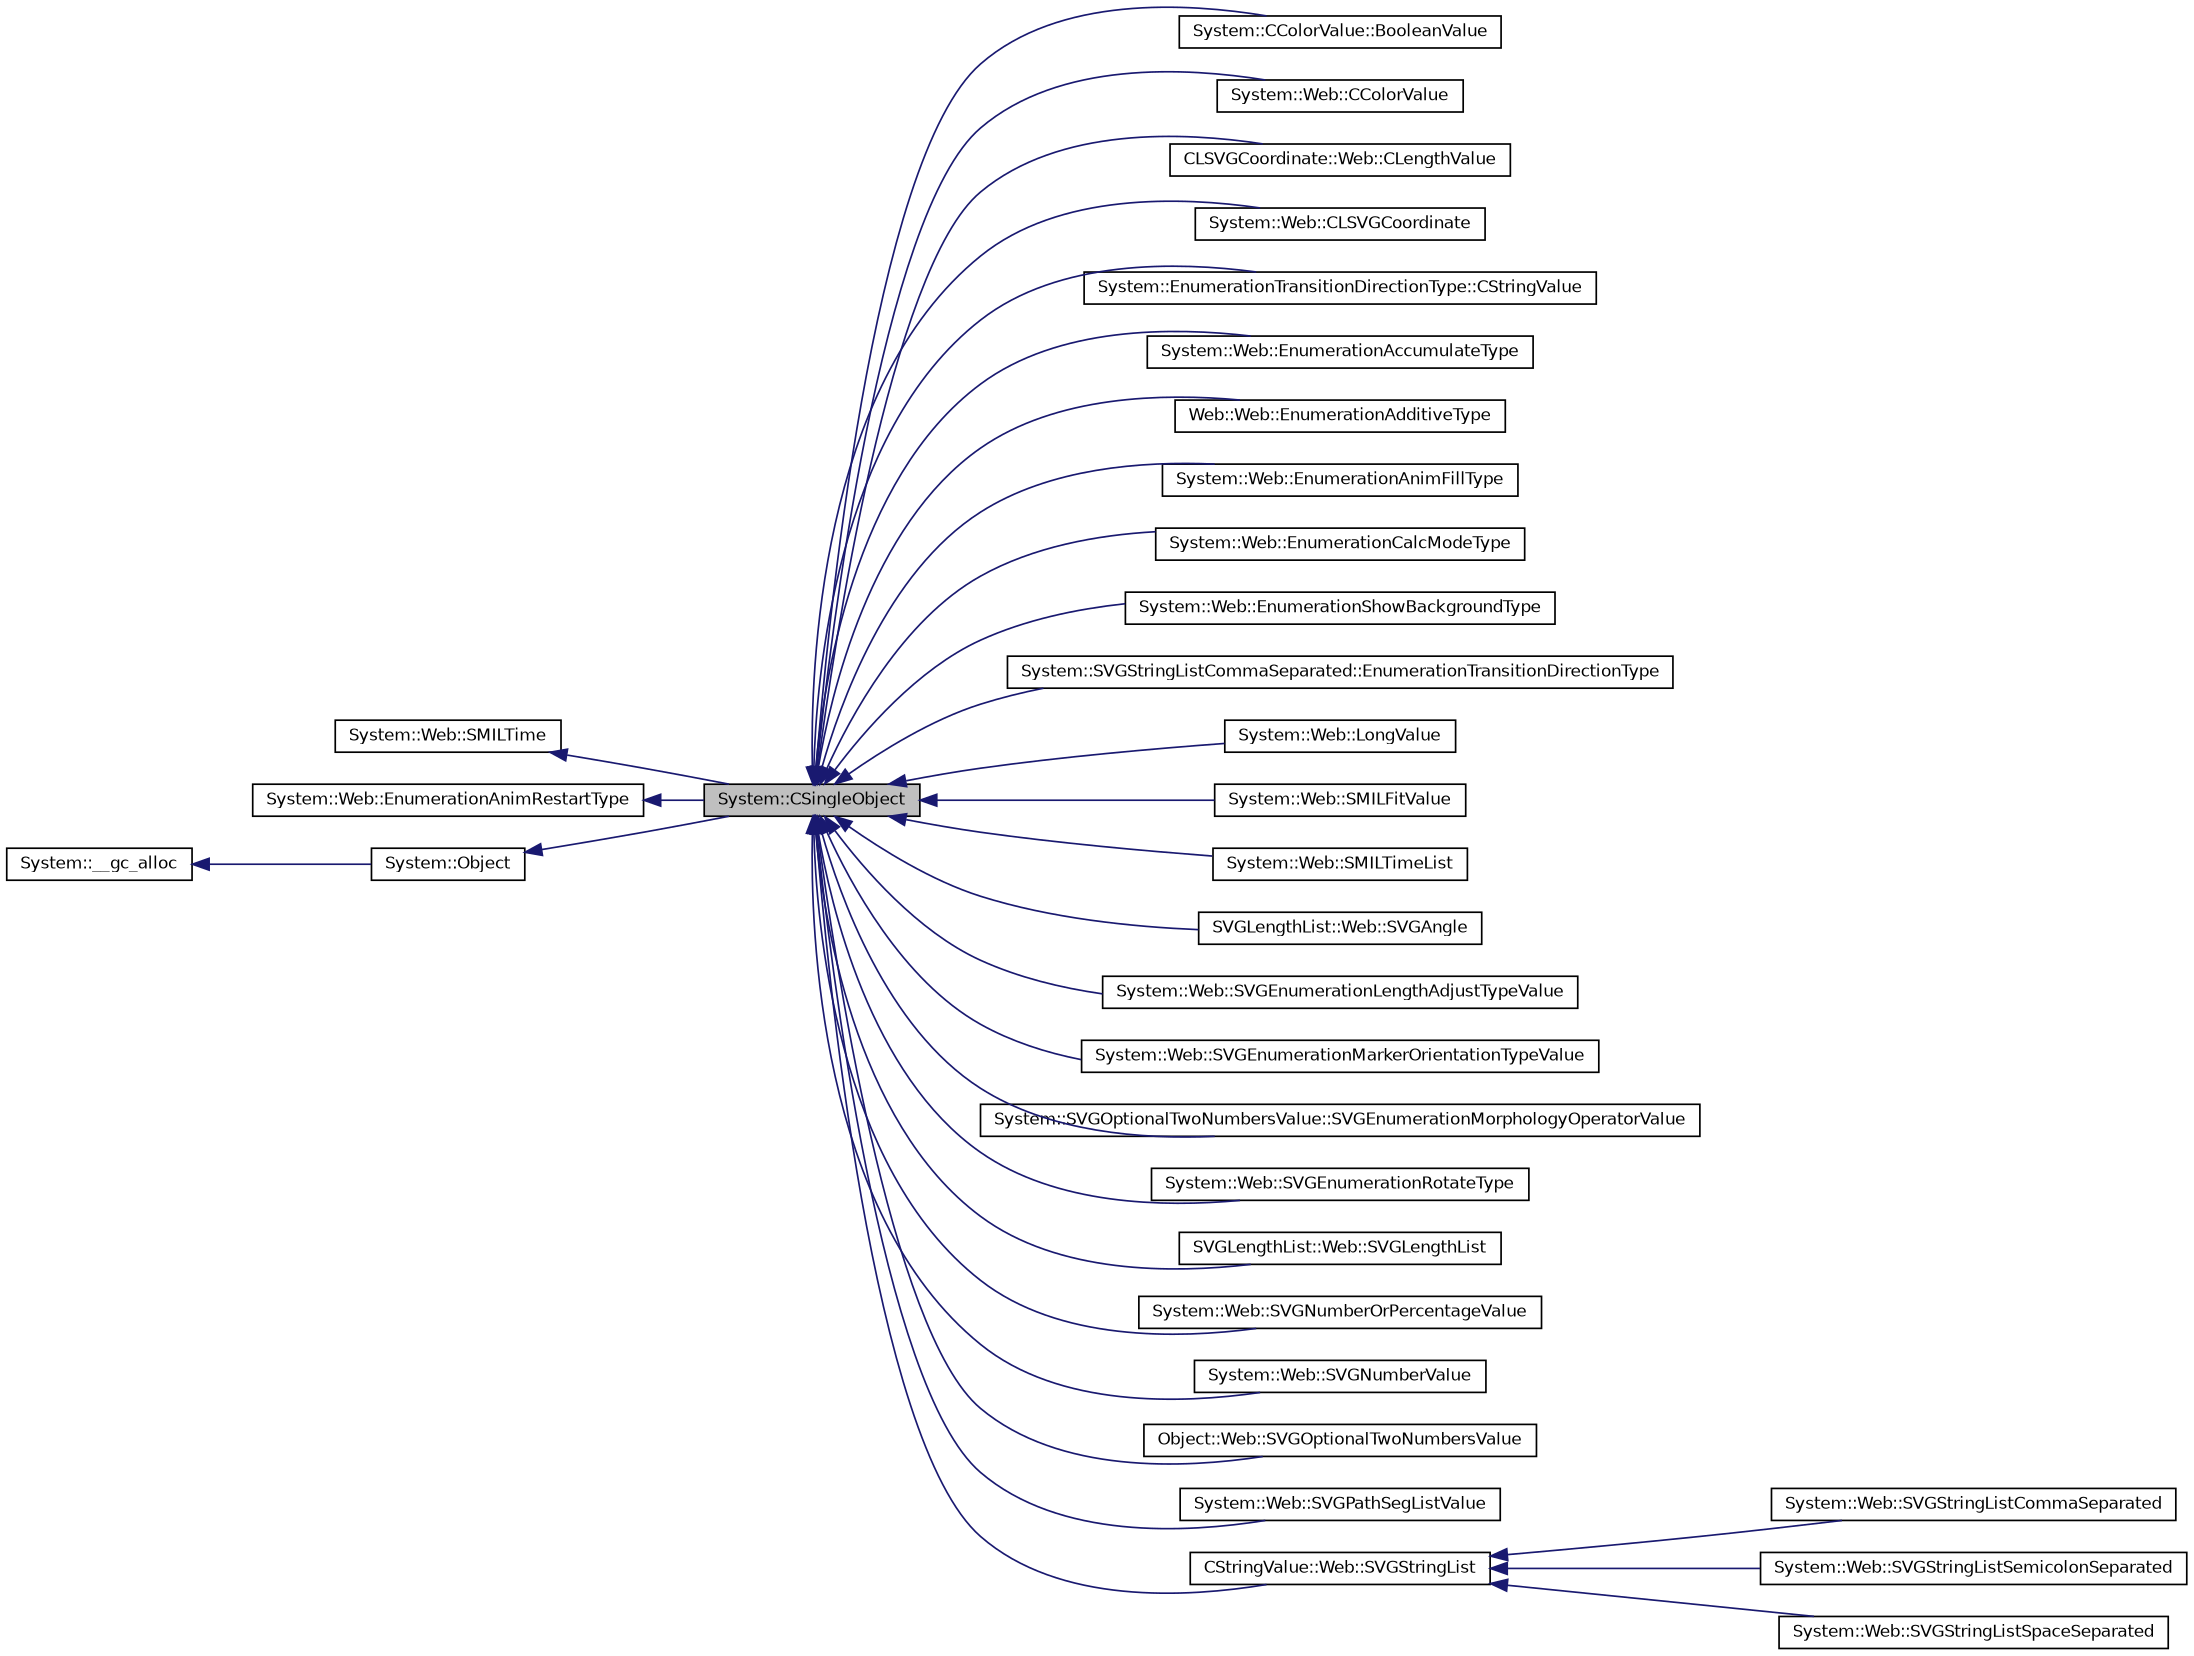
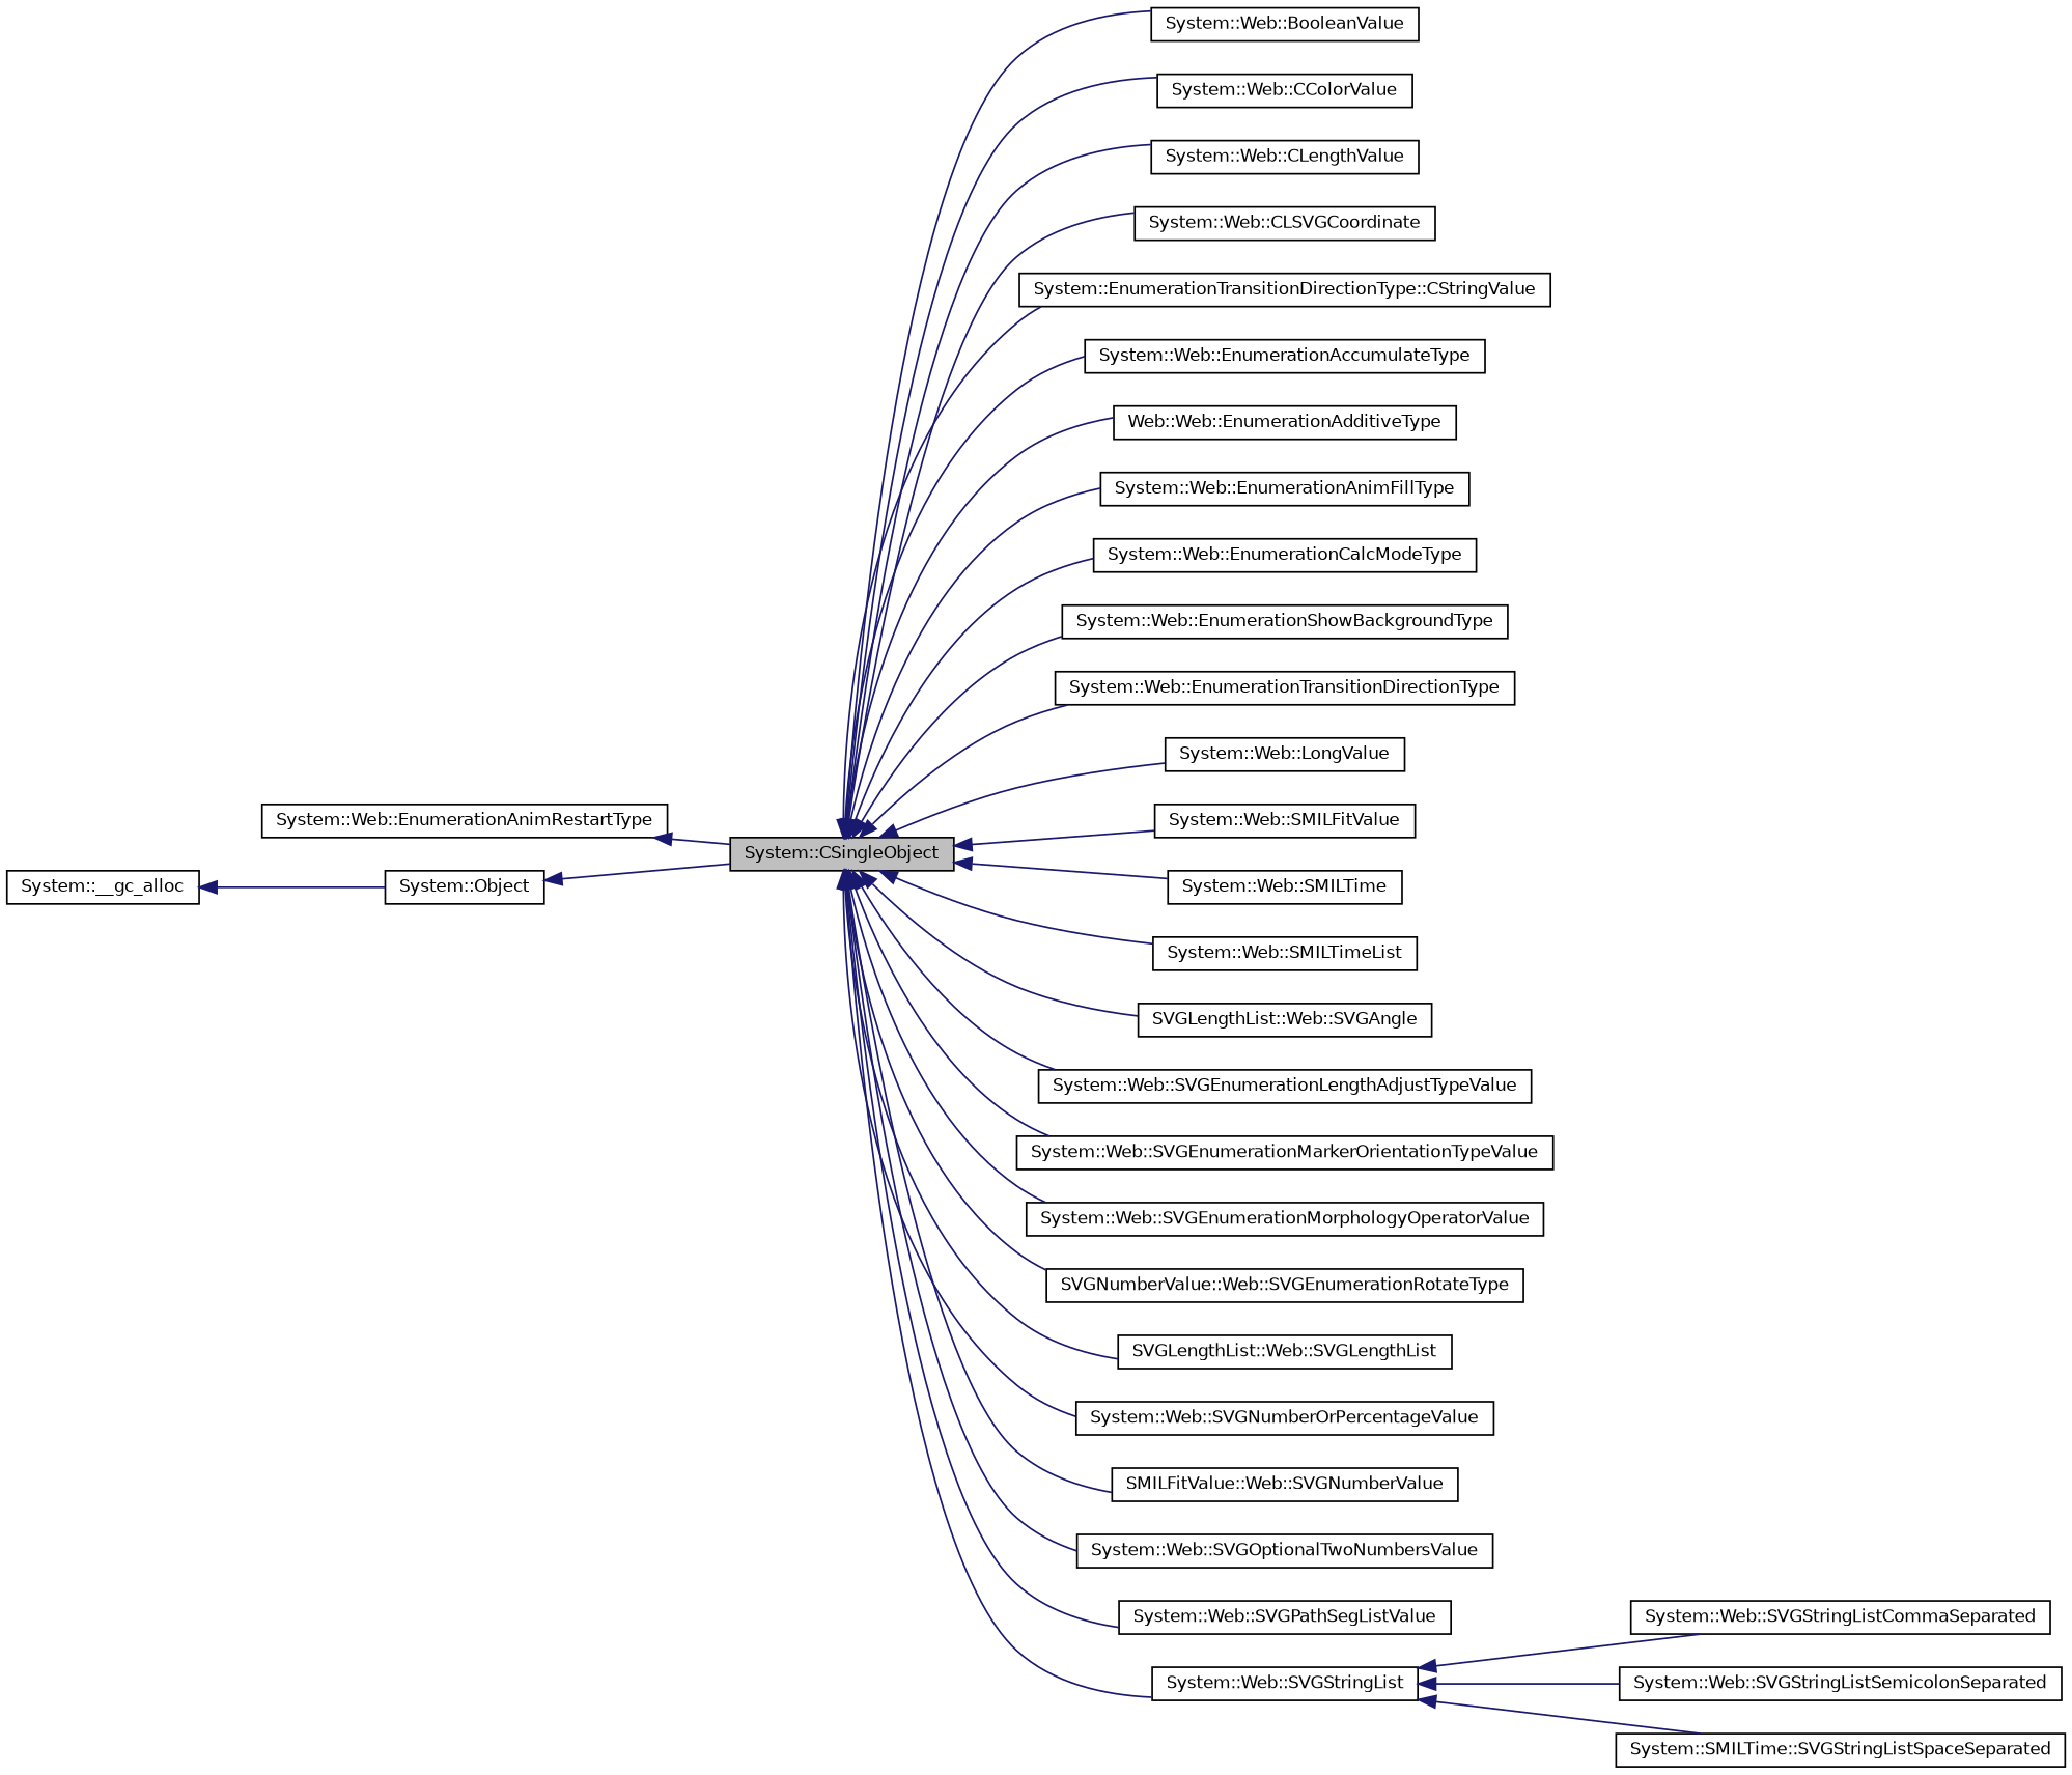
  digraph {
    rankdir=LR
    node [color=black fillcolor=white fontname=Helvetica fontsize=10 shape=record style=filled]
    edge [color=midnightblue dir=back fontname=Helvetica fontsize=10 labelfontname=Helvetica labelfontsize=10 style=solid]
    n1 [fillcolor=grey75 fontcolor=black height=0.2 label="System::CSingleObject" width=0.4]
-   n2 [height=0.2 label="System::CColorValue::BooleanValue" width=0.4]
+   n2 [height=0.2 label="System::Web::BooleanValue" width=0.4]
    n3 [height=0.2 label="System::Web::CColorValue" width=0.4]
-   n4 [height=0.2 label="CLSVGCoordinate::Web::CLengthValue" width=0.4]
+   n4 [height=0.2 label="System::Web::CLengthValue" width=0.4]
    n5 [height=0.2 label="System::Web::CLSVGCoordinate" width=0.4]
    n6 [height=0.2 label="System::EnumerationTransitionDirectionType::CStringValue" width=0.4]
    n7 [height=0.2 label="System::Web::EnumerationAccumulateType" width=0.4]
    n8 [height=0.2 label="Web::Web::EnumerationAdditiveType" width=0.4]
    n9 [height=0.2 label="System::Web::EnumerationAnimFillType" width=0.4]
    n10 [height=0.2 label="System::Web::EnumerationCalcModeType" width=0.4]
    n11 [height=0.2 label="System::Web::EnumerationShowBackgroundType" width=0.4]
-   n12 [height=0.2 label="System::SVGStringListCommaSeparated::EnumerationTransitionDirectionType" width=0.4]
+   n12 [height=0.2 label="System::Web::EnumerationTransitionDirectionType" width=0.4]
    n13 [height=0.2 label="System::Web::LongValue" width=0.4]
    n14 [height=0.2 label="System::Web::SMILFitValue" width=0.4]
    n15 [height=0.2 label="System::Web::SMILTime" width=0.4]
    n16 [height=0.2 label="System::Web::SMILTimeList" width=0.4]
    n17 [height=0.2 label="SVGLengthList::Web::SVGAngle" width=0.4]
    n18 [height=0.2 label="System::Web::SVGEnumerationLengthAdjustTypeValue" width=0.4]
    n19 [height=0.2 label="System::Web::SVGEnumerationMarkerOrientationTypeValue" width=0.4]
-   n20 [height=0.2 label="System::SVGOptionalTwoNumbersValue::SVGEnumerationMorphologyOperatorValue" width=0.4]
-   n21 [height=0.2 label="System::Web::SVGEnumerationRotateType" width=0.4]
+   n20 [height=0.2 label="System::Web::SVGEnumerationMorphologyOperatorValue" width=0.4]
+   n21 [height=0.2 label="SVGNumberValue::Web::SVGEnumerationRotateType" width=0.4]
    n22 [height=0.2 label="SVGLengthList::Web::SVGLengthList" width=0.4]
    n23 [height=0.2 label="System::Web::SVGNumberOrPercentageValue" width=0.4]
-   n24 [height=0.2 label="System::Web::SVGNumberValue" width=0.4]
-   n25 [height=0.2 label="Object::Web::SVGOptionalTwoNumbersValue" width=0.4]
+   n24 [height=0.2 label="SMILFitValue::Web::SVGNumberValue" width=0.4]
+   n25 [height=0.2 label="System::Web::SVGOptionalTwoNumbersValue" width=0.4]
    n26 [height=0.2 label="System::Web::SVGPathSegListValue" width=0.4]
-   n27 [height=0.2 label="CStringValue::Web::SVGStringList" width=0.4]
+   n27 [height=0.2 label="System::Web::SVGStringList" width=0.4]
    n28 [height=0.2 label="System::Web::EnumerationAnimRestartType" width=0.4]
    n29 [height=0.2 label="System::Web::SVGStringListCommaSeparated" width=0.4]
    n30 [height=0.2 label="System::Web::SVGStringListSemicolonSeparated" width=0.4]
-   n31 [height=0.2 label="System::Web::SVGStringListSpaceSeparated" width=0.4]
+   n31 [height=0.2 label="System::SMILTime::SVGStringListSpaceSeparated" width=0.4]
    n32 [height=0.2 label="System::Object" width=0.4]
    n33 [height=0.2 label="System::__gc_alloc" width=0.4]
    n1 -> n2
    n1 -> n3
    n1 -> n4
    n1 -> n5
    n1 -> n6
    n1 -> n7
    n1 -> n8
    n1 -> n9
    n1 -> n10
    n1 -> n11
    n1 -> n12
    n1 -> n13
    n1 -> n14
-   n15 -> n1
+   n1 -> n15
    n1 -> n16
    n1 -> n17
    n1 -> n18
    n1 -> n19
    n1 -> n20
    n1 -> n21
    n1 -> n22
    n1 -> n23
    n1 -> n24
    n1 -> n25
    n1 -> n26
    n1 -> n27
    n27 -> n29
    n27 -> n30
    n27 -> n31
    n28 -> n1
    n32 -> n1
    n33 -> n32
  }
